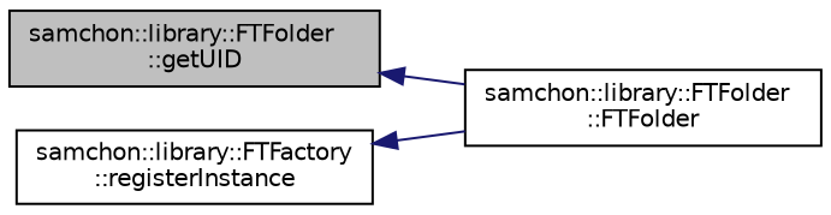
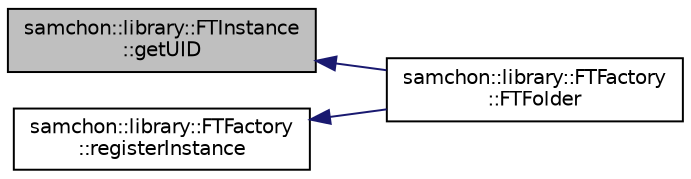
  digraph {
    rankdir=LR
    node [color=black fillcolor=white fontname=Helvetica fontsize=10 shape=record style=filled]
    edge [color=midnightblue dir=back fontname=Helvetica fontsize=10 labelfontname=Helvetica labelfontsize=10 style=solid]
-   n1 [fillcolor=grey75 fontcolor=black height=0.2 label="samchon::library::FTFolder\l::getUID" width=0.4]
-   n2 [height=0.2 label="samchon::library::FTFolder\l::FTFolder" width=0.4]
+   n1 [fillcolor=grey75 fontcolor=black height=0.2 label="samchon::library::FTInstance\l::getUID" width=0.4]
+   n2 [height=0.2 label="samchon::library::FTFactory\l::FTFolder" width=0.4]
    n3 [height=0.2 label="samchon::library::FTFactory\l::registerInstance" width=0.4]
    n1 -> n2
    n3 -> n2
  }
